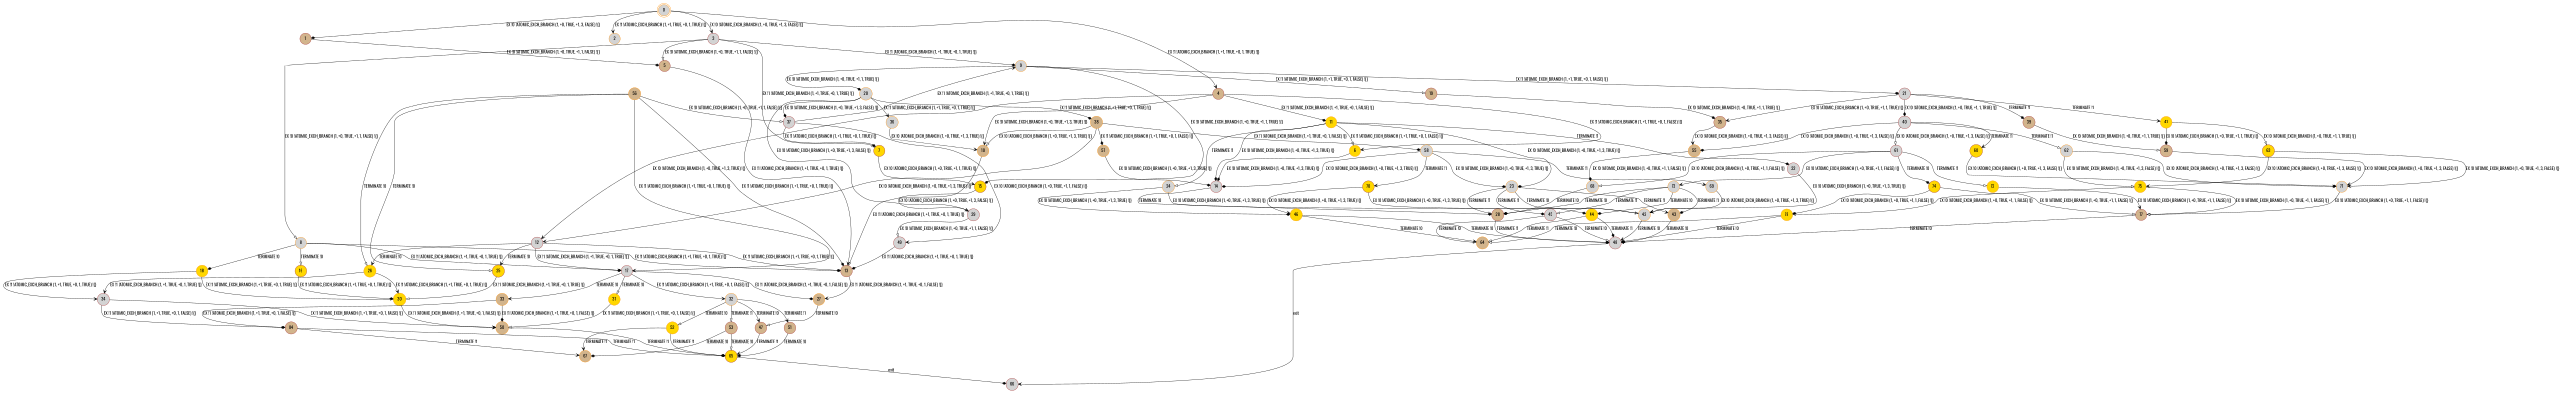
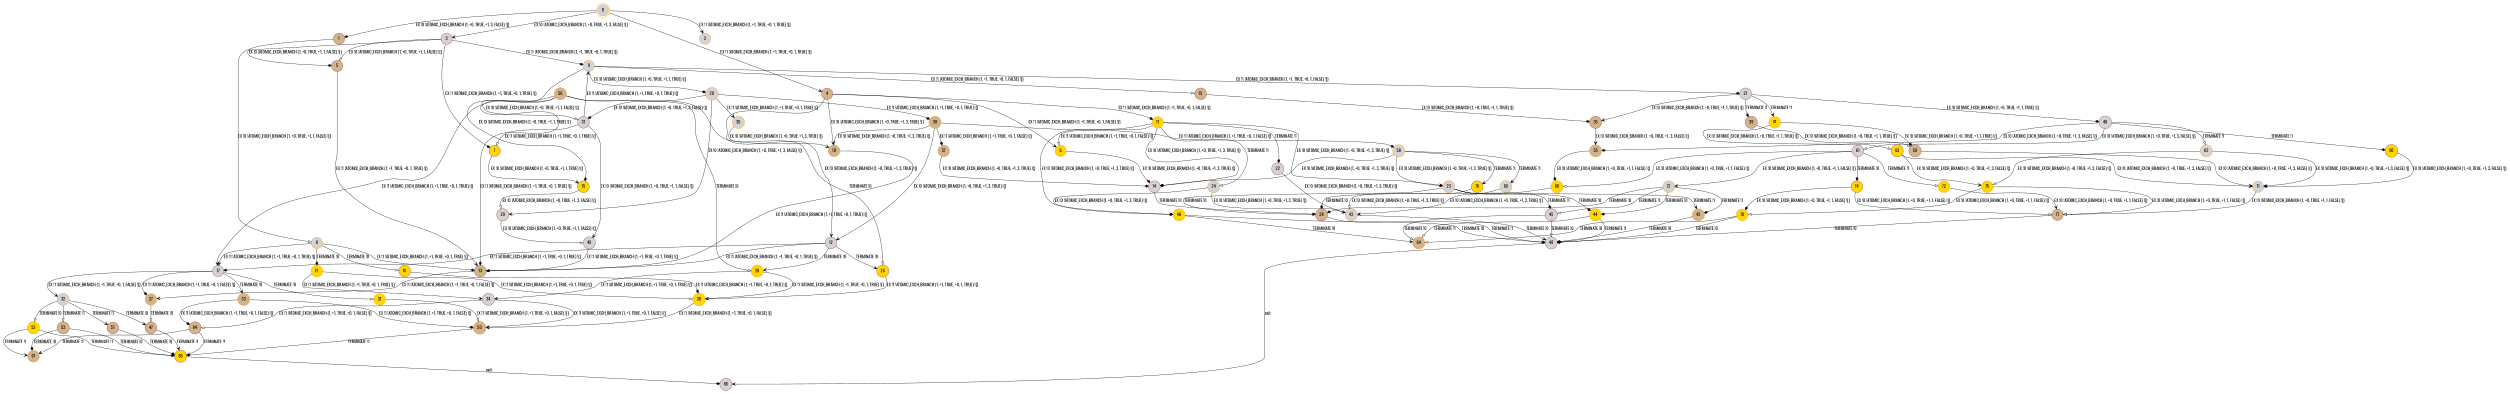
  digraph {
    fontname=Oswald
    node [color=darkorange fillcolor=lightgrey fontname=Oswald shape=circle style=filled]
    edge [arrowhead=diamond fontname=Oswald]
    0 [peripheries=2]
    1 [color=brown fillcolor=tan]
    2
    3 [color=brown]
    4 [color=brown fillcolor=tan]
    5 [color=brown fillcolor=tan]
    7 [color=brown fillcolor=gold]
    8
    9
    6 [fillcolor=gold]
    10 [fillcolor=tan]
    11 [fillcolor=gold]
    12 [color=brown]
    13 [color=brown fillcolor=tan]
    14 [color=brown]
    15 [color=brown fillcolor=gold]
    16 [color=brown fillcolor=gold]
    17 [color=brown]
    18 [fillcolor=gold]
    19 [color=brown fillcolor=tan]
    20
    21 [color=brown]
    22 [color=brown]
    23
    24
    25 [color=brown fillcolor=gold]
    26 [fillcolor=gold]
    27 [fillcolor=tan]
    28 [color=brown fillcolor=tan]
    29 [color=brown]
    30 [fillcolor=gold]
    31 [fillcolor=gold]
    32
    33 [fillcolor=tan]
    34 [color=brown]
    35 [color=brown fillcolor=tan]
    36
    37 [color=brown]
    38 [fillcolor=tan]
    39 [color=brown fillcolor=tan]
    40 [color=brown]
    41 [fillcolor=gold]
    42
    43 [fillcolor=tan]
    44 [fillcolor=gold]
    45 [color=brown]
    46 [fillcolor=gold]
    47 [color=brown fillcolor=tan]
    48 [color=brown]
    49 [color=brown]
    50 [fillcolor=tan]
    51 [color=brown fillcolor=tan]
    52 [fillcolor=gold]
    53 [color=brown fillcolor=tan]
    n55 [color=brown fillcolor=tan label=84]
    55 [fillcolor=tan]
    57 [fillcolor=tan]
    58
    59 [color=brown fillcolor=tan]
    60 [color=brown fillcolor=gold]
    61 [color=brown]
    62
    63 [color=brown fillcolor=gold]
    64 [fillcolor=tan]
    65 [color=brown fillcolor=gold]
    66 [color=brown]
    67 [fillcolor=tan]
-   68
+   68 [fillcolor=gold]
    56 [fillcolor=tan]
    69
    70 [color=brown fillcolor=gold]
    71
    72 [fillcolor=gold]
    73
    74 [color=brown fillcolor=gold]
    75 [fillcolor=gold]
    77 [color=brown fillcolor=tan]
    78 [fillcolor=gold]
    0 -> 1 [label="EX !0 !ATOMIC_EXCH_BRANCH (1, +0, TRUE, +1, 3, FALSE) !{}"]
    0 -> 2 [arrowhead=vee label="EX !1 !ATOMIC_EXCH_BRANCH (1, +1, TRUE, +0, 1, TRUE) !{}"]
    0 -> 3 [arrowhead=vee label="EX !0 !ATOMIC_EXCH_BRANCH (1, +0, TRUE, +1, 3, FALSE) !{}"]
    0 -> 4 [arrowhead=vee label="EX !1 !ATOMIC_EXCH_BRANCH (1, +1, TRUE, +0, 1, TRUE) !{}"]
    1 -> 5 [label="EX !0 !ATOMIC_EXCH_BRANCH (1, +0, TRUE, +1, 1, FALSE) !{}"]
    3 -> 5 [arrowhead=onormal label="EX !0 !ATOMIC_EXCH_BRANCH (1, +0, TRUE, +1, 1, FALSE) !{}"]
    3 -> 7 [label="EX !1 !ATOMIC_EXCH_BRANCH (1, +1, TRUE, +0, 1, TRUE) !{}"]
    3 -> 8 [arrowhead=onormal label="EX !0 !ATOMIC_EXCH_BRANCH (1, +0, TRUE, +1, 1, FALSE) !{}"]
    3 -> 9 [label="EX !1 !ATOMIC_EXCH_BRANCH (1, +1, TRUE, +0, 1, TRUE) !{}"]
    4 -> 6 [arrowhead=vee label="EX !1 !ATOMIC_EXCH_BRANCH (1, +1, TRUE, +0, 1, FALSE) !{}"]
    4 -> 10 [arrowhead=vee label="EX !0 !ATOMIC_EXCH_BRANCH (1, +0, TRUE, +1, 3, TRUE) !{}"]
    4 -> 11 [label="EX !1 !ATOMIC_EXCH_BRANCH (1, +1, TRUE, +0, 1, FALSE) !{}"]
    4 -> 12 [arrowhead=vee label="EX !0 !ATOMIC_EXCH_BRANCH (1, +0, TRUE, +1, 3, TRUE) !{}"]
    5 -> 13 [arrowhead=vee label="EX !1 !ATOMIC_EXCH_BRANCH (1, +1, TRUE, +0, 1, TRUE) !{}"]
    7 -> 15 [arrowhead=vee label="EX !0 !ATOMIC_EXCH_BRANCH (1, +0, TRUE, +1, 1, TRUE) !{}"]
    8 -> 13 [label="EX !1 !ATOMIC_EXCH_BRANCH (1, +1, TRUE, +0, 1, TRUE) !{}"]
    8 -> 16 [arrowhead=onormal label="TERMINATE !0"]
    8 -> 17 [arrowhead=vee label="EX !1 !ATOMIC_EXCH_BRANCH (1, +1, TRUE, +0, 1, TRUE) !{}"]
    8 -> 18 [label="TERMINATE !0"]
    9 -> 15 [label="EX !0 !ATOMIC_EXCH_BRANCH (1, +0, TRUE, +1, 1, TRUE) !{}"]
    9 -> 19 [arrowhead=onormal label="EX !1 !ATOMIC_EXCH_BRANCH (1, +1, TRUE, +0, 1, FALSE) !{}"]
    9 -> 20 [label="EX !0 !ATOMIC_EXCH_BRANCH (1, +0, TRUE, +1, 1, TRUE) !{}"]
    9 -> 21 [label="EX !1 !ATOMIC_EXCH_BRANCH (1, +1, TRUE, +0, 1, FALSE) !{}"]
    6 -> 14 [label="EX !0 !ATOMIC_EXCH_BRANCH (1, +0, TRUE, +1, 3, TRUE) !{}"]
    10 -> 13 [arrowhead=onormal label="EX !1 !ATOMIC_EXCH_BRANCH (1, +1, TRUE, +0, 1, TRUE) !{}"]
    11 -> 6 [arrowhead=onormal label="EX !1 !ATOMIC_EXCH_BRANCH (1, +1, TRUE, +0, 1, FALSE) !{}"]
    11 -> 14 [label="EX !0 !ATOMIC_EXCH_BRANCH (1, +0, TRUE, +1, 3, TRUE) !{}"]
    11 -> 22 [label="TERMINATE !1"]
-   11 -> 23 [label="EX !0 !ATOMIC_EXCH_BRANCH (1, +0, TRUE, +1, 3, TRUE) !{}"]
+   11 -> 23 [arrowhead=vee label="EX !0 !ATOMIC_EXCH_BRANCH (1, +0, TRUE, +1, 3, TRUE) !{}"]
    11 -> 24 [arrowhead=onormal label="TERMINATE !1"]
    12 -> 13 [arrowhead=onormal label="EX !1 !ATOMIC_EXCH_BRANCH (1, +1, TRUE, +0, 1, TRUE) !{}"]
    12 -> 17 [label="EX !1 !ATOMIC_EXCH_BRANCH (1, +1, TRUE, +0, 1, TRUE) !{}"]
    12 -> 25 [arrowhead=vee label="TERMINATE !0"]
    12 -> 26 [arrowhead=vee label="TERMINATE !0"]
    13 -> 27 [arrowhead=vee label="EX !1 !ATOMIC_EXCH_BRANCH (1, +1, TRUE, +0, 1, FALSE) !{}"]
    14 -> 28 [label="TERMINATE !0"]
    15 -> 29 [arrowhead=onormal label="EX !0 !ATOMIC_EXCH_BRANCH (1, +0, TRUE, +1, 3, FALSE) !{}"]
    16 -> 30 [label="EX !1 !ATOMIC_EXCH_BRANCH (1, +1, TRUE, +0, 1, TRUE) !{}"]
    17 -> 27 [label="EX !1 !ATOMIC_EXCH_BRANCH (1, +1, TRUE, +0, 1, FALSE) !{}"]
    17 -> 31 [arrowhead=onormal label="TERMINATE !0"]
    17 -> 32 [arrowhead=vee label="EX !1 !ATOMIC_EXCH_BRANCH (1, +1, TRUE, +0, 1, FALSE) !{}"]
    17 -> 33 [arrowhead=vee label="TERMINATE !0"]
    18 -> 30 [arrowhead=onormal label="EX !1 !ATOMIC_EXCH_BRANCH (1, +1, TRUE, +0, 1, TRUE) !{}"]
    18 -> 34 [arrowhead=vee label="EX !1 !ATOMIC_EXCH_BRANCH (1, +1, TRUE, +0, 1, TRUE) !{}"]
    19 -> 35 [label="EX !0 !ATOMIC_EXCH_BRANCH (1, +0, TRUE, +1, 1, TRUE) !{}"]
    20 -> 29 [arrowhead=vee label="EX !0 !ATOMIC_EXCH_BRANCH (1, +0, TRUE, +1, 3, FALSE) !{}"]
    20 -> 36 [arrowhead=vee label="EX !1 !ATOMIC_EXCH_BRANCH (1, +1, TRUE, +0, 1, TRUE) !{}"]
    20 -> 37 [label="EX !0 !ATOMIC_EXCH_BRANCH (1, +0, TRUE, +1, 3, FALSE) !{}"]
    20 -> 38 [label="EX !1 !ATOMIC_EXCH_BRANCH (1, +1, TRUE, +0, 1, TRUE) !{}"]
    21 -> 35 [arrowhead=vee label="EX !0 !ATOMIC_EXCH_BRANCH (1, +0, TRUE, +1, 1, TRUE) !{}"]
    21 -> 39 [label="TERMINATE !1"]
    21 -> 40 [label="EX !0 !ATOMIC_EXCH_BRANCH (1, +0, TRUE, +1, 1, TRUE) !{}"]
    21 -> 41 [arrowhead=vee label="TERMINATE !1"]
    22 -> 42 [arrowhead=vee label="EX !0 !ATOMIC_EXCH_BRANCH (1, +0, TRUE, +1, 3, TRUE) !{}"]
-   23 -> 28 [arrowhead=onormal label="TERMINATE !7"]
+   23 -> 28 [arrowhead=onormal label="TERMINATE !0"]
    23 -> 43 [arrowhead=vee label="TERMINATE !1"]
    23 -> 44 [label="TERMINATE !0"]
    23 -> 45 [label="TERMINATE !1"]
    24 -> 42 [arrowhead=onormal label="EX !0 !ATOMIC_EXCH_BRANCH (1, +0, TRUE, +1, 3, TRUE) !{}"]
    24 -> 46 [label="EX !0 !ATOMIC_EXCH_BRANCH (1, +0, TRUE, +1, 3, TRUE) !{}"]
    25 -> 30 [arrowhead=onormal label="EX !1 !ATOMIC_EXCH_BRANCH (1, +1, TRUE, +0, 1, TRUE) !{}"]
    26 -> 30 [arrowhead=vee label="EX !1 !ATOMIC_EXCH_BRANCH (1, +1, TRUE, +0, 1, TRUE) !{}"]
    26 -> 34 [arrowhead=vee label="EX !1 !ATOMIC_EXCH_BRANCH (1, +1, TRUE, +0, 1, TRUE) !{}"]
    27 -> 47 [arrowhead=onormal label="TERMINATE !0"]
    28 -> 48 [arrowhead=vee label="TERMINATE !1"]
    29 -> 49 [arrowhead=onormal label="EX !0 !ATOMIC_EXCH_BRANCH (1, +0, TRUE, +1, 1, FALSE) !{}"]
    30 -> 50 [arrowhead=vee label="EX !1 !ATOMIC_EXCH_BRANCH (1, +1, TRUE, +0, 1, FALSE) !{}"]
    31 -> 50 [arrowhead=onormal label="EX !1 !ATOMIC_EXCH_BRANCH (1, +1, TRUE, +0, 1, FALSE) !{}"]
    32 -> 47 [arrowhead=vee label="TERMINATE !0"]
    32 -> 51 [arrowhead=vee label="TERMINATE !1"]
    32 -> 52 [arrowhead=onormal label="TERMINATE !0"]
    32 -> 53 [arrowhead=onormal label="TERMINATE !1"]
    33 -> 50 [label="EX !1 !ATOMIC_EXCH_BRANCH (1, +1, TRUE, +0, 1, FALSE) !{}"]
    33 -> n55 [label="EX !1 !ATOMIC_EXCH_BRANCH (1, +1, TRUE, +0, 1, FALSE) !{}"]
    34 -> 50 [arrowhead=vee label="EX !1 !ATOMIC_EXCH_BRANCH (1, +1, TRUE, +0, 1, FALSE) !{}"]
    34 -> n55 [arrowhead=onormal label="EX !1 !ATOMIC_EXCH_BRANCH (1, +1, TRUE, +0, 1, FALSE) !{}"]
    35 -> 55 [arrowhead=vee label="EX !0 !ATOMIC_EXCH_BRANCH (1, +0, TRUE, +1, 3, FALSE) !{}"]
    36 -> 10 [arrowhead=vee label="EX !0 !ATOMIC_EXCH_BRANCH (1, +0, TRUE, +1, 3, TRUE) !{}"]
    37 -> 7 [arrowhead=onormal label="EX !1 !ATOMIC_EXCH_BRANCH (1, +1, TRUE, +0, 1, TRUE) !{}"]
    37 -> 9 [arrowhead=vee label="EX !1 !ATOMIC_EXCH_BRANCH (1, +1, TRUE, +0, 1, TRUE) !{}"]
    37 -> 49 [arrowhead=vee label="EX !0 !ATOMIC_EXCH_BRANCH (1, +0, TRUE, +1, 1, FALSE) !{}"]
    38 -> 10 [arrowhead=onormal label="EX !0 !ATOMIC_EXCH_BRANCH (1, +0, TRUE, +1, 3, TRUE) !{}"]
    38 -> 12 [arrowhead=vee label="EX !0 !ATOMIC_EXCH_BRANCH (1, +0, TRUE, +1, 3, TRUE) !{}"]
    38 -> 57 [label="EX !1 !ATOMIC_EXCH_BRANCH (1, +1, TRUE, +0, 1, FALSE) !{}"]
    38 -> 58 [label="EX !1 !ATOMIC_EXCH_BRANCH (1, +1, TRUE, +0, 1, FALSE) !{}"]
    39 -> 59 [arrowhead=onormal label="EX !0 !ATOMIC_EXCH_BRANCH (1, +0, TRUE, +1, 1, TRUE) !{}"]
    40 -> 55 [label="EX !0 !ATOMIC_EXCH_BRANCH (1, +0, TRUE, +1, 3, FALSE) !{}"]
-   40 -> 60 [arrowhead=vee label="TERMINATE !1"]
+   40 -> 60 [label="TERMINATE !1"]
    40 -> 61 [arrowhead=onormal label="EX !0 !ATOMIC_EXCH_BRANCH (1, +0, TRUE, +1, 3, FALSE) !{}"]
    40 -> 62 [arrowhead=onormal label="TERMINATE !1"]
    41 -> 59 [label="EX !0 !ATOMIC_EXCH_BRANCH (1, +0, TRUE, +1, 1, TRUE) !{}"]
    41 -> 63 [arrowhead=onormal label="EX !0 !ATOMIC_EXCH_BRANCH (1, +0, TRUE, +1, 1, TRUE) !{}"]
    42 -> 48 [arrowhead=vee label="TERMINATE !0"]
    43 -> 48 [label="TERMINATE !0"]
    44 -> 48 [label="TERMINATE !1"]
    44 -> 64 [arrowhead=onormal label="TERMINATE !1"]
    45 -> 48 [arrowhead=onormal label="TERMINATE !0"]
    45 -> 64 [arrowhead=onormal label="TERMINATE !0"]
    46 -> 48 [label="TERMINATE !0"]
    46 -> 64 [arrowhead=vee label="TERMINATE !0"]
    47 -> 65 [arrowhead=vee label="TERMINATE !1"]
    48 -> 66 [arrowhead=vee label=exit]
    49 -> 13 [label="EX !1 !ATOMIC_EXCH_BRANCH (1, +1, TRUE, +0, 1, TRUE) !{}"]
    50 -> 65 [label="TERMINATE !1"]
    51 -> 65 [label="TERMINATE !0"]
    52 -> 65 [label="TERMINATE !1"]
    52 -> 67 [arrowhead=vee label="TERMINATE !1"]
    53 -> 65 [arrowhead=onormal label="TERMINATE !0"]
    53 -> 67 [label="TERMINATE !0"]
    n55 -> 65 [arrowhead=onormal label="TERMINATE !1"]
    n55 -> 67 [arrowhead=vee label="TERMINATE !1"]
    55 -> 68 [label="EX !0 !ATOMIC_EXCH_BRANCH (1, +0, TRUE, +1, 1, FALSE) !{}"]
    57 -> 14 [label="EX !0 !ATOMIC_EXCH_BRANCH (1, +0, TRUE, +1, 3, TRUE) !{}"]
    58 -> 14 [label="EX !0 !ATOMIC_EXCH_BRANCH (1, +0, TRUE, +1, 3, TRUE) !{}"]
    58 -> 23 [label="EX !0 !ATOMIC_EXCH_BRANCH (1, +0, TRUE, +1, 3, TRUE) !{}"]
    58 -> 69 [arrowhead=vee label="TERMINATE !1"]
    58 -> 70 [arrowhead=vee label="TERMINATE !1"]
    59 -> 71 [arrowhead=vee label="EX !0 !ATOMIC_EXCH_BRANCH (1, +0, TRUE, +1, 3, FALSE) !{}"]
    60 -> 71 [label="EX !0 !ATOMIC_EXCH_BRANCH (1, +0, TRUE, +1, 3, FALSE) !{}"]
    61 -> 68 [arrowhead=onormal label="EX !0 !ATOMIC_EXCH_BRANCH (1, +0, TRUE, +1, 1, FALSE) !{}"]
    61 -> 72 [arrowhead=onormal label="TERMINATE !1"]
    61 -> 73 [arrowhead=vee label="EX !0 !ATOMIC_EXCH_BRANCH (1, +0, TRUE, +1, 1, FALSE) !{}"]
    61 -> 74 [label="TERMINATE !0"]
    62 -> 71 [arrowhead=vee label="EX !0 !ATOMIC_EXCH_BRANCH (1, +0, TRUE, +1, 3, FALSE) !{}"]
    62 -> 75 [arrowhead=onormal label="EX !0 !ATOMIC_EXCH_BRANCH (1, +0, TRUE, +1, 3, FALSE) !{}"]
    63 -> 71 [arrowhead=vee label="EX !0 !ATOMIC_EXCH_BRANCH (1, +0, TRUE, +1, 3, FALSE) !{}"]
    63 -> 75 [arrowhead=vee label="EX !0 !ATOMIC_EXCH_BRANCH (1, +0, TRUE, +1, 3, FALSE) !{}"]
    65 -> 66 [label=exit]
    68 -> 28 [label="TERMINATE !0"]
    56 -> 13 [label="EX !1 !ATOMIC_EXCH_BRANCH (1, +1, TRUE, +0, 1, TRUE) !{}"]
    56 -> 17 [arrowhead=vee label="EX !1 !ATOMIC_EXCH_BRANCH (1, +1, TRUE, +0, 1, TRUE) !{}"]
    56 -> 25 [arrowhead=onormal label="TERMINATE !0"]
    56 -> 26 [arrowhead=onormal label="TERMINATE !0"]
    56 -> 37 [arrowhead=onormal label="EX !0 !ATOMIC_EXCH_BRANCH (1, +0, TRUE, +1, 1, FALSE) !{}"]
    69 -> 42 [arrowhead=vee label="EX !0 !ATOMIC_EXCH_BRANCH (1, +0, TRUE, +1, 3, TRUE) !{}"]
    70 -> 42 [arrowhead=onormal label="EX !0 !ATOMIC_EXCH_BRANCH (1, +0, TRUE, +1, 3, TRUE) !{}"]
-   70 -> 46 [arrowhead=vee label="EX !0 !ATOMIC_EXCH_BRANCH (1, +0, TRUE, +1, 3, TRUE) !{}"]
+   11 -> 46 [arrowhead=vee label="EX !0 !ATOMIC_EXCH_BRANCH (1, +0, TRUE, +1, 3, TRUE) !{}"]
    71 -> 77 [arrowhead=onormal label="EX !0 !ATOMIC_EXCH_BRANCH (1, +0, TRUE, +1, 1, FALSE) !{}"]
    72 -> 77 [arrowhead=vee label="EX !0 !ATOMIC_EXCH_BRANCH (1, +0, TRUE, +1, 1, FALSE) !{}"]
    73 -> 28 [label="TERMINATE !0"]
    73 -> 43 [label="TERMINATE !1"]
    73 -> 44 [label="TERMINATE !0"]
    73 -> 45 [arrowhead=onormal label="TERMINATE !1"]
    74 -> 77 [arrowhead=onormal label="EX !0 !ATOMIC_EXCH_BRANCH (1, +0, TRUE, +1, 1, FALSE) !{}"]
    74 -> 78 [label="EX !0 !ATOMIC_EXCH_BRANCH (1, +0, TRUE, +1, 1, FALSE) !{}"]
    75 -> 77 [arrowhead=onormal label="EX !0 !ATOMIC_EXCH_BRANCH (1, +0, TRUE, +1, 1, FALSE) !{}"]
    75 -> 78 [arrowhead=onormal label="EX !0 !ATOMIC_EXCH_BRANCH (1, +0, TRUE, +1, 1, FALSE) !{}"]
    77 -> 48 [label="TERMINATE !0"]
    78 -> 48 [label="TERMINATE !0"]
    78 -> 64 [arrowhead=onormal label="TERMINATE !0"]
  }
